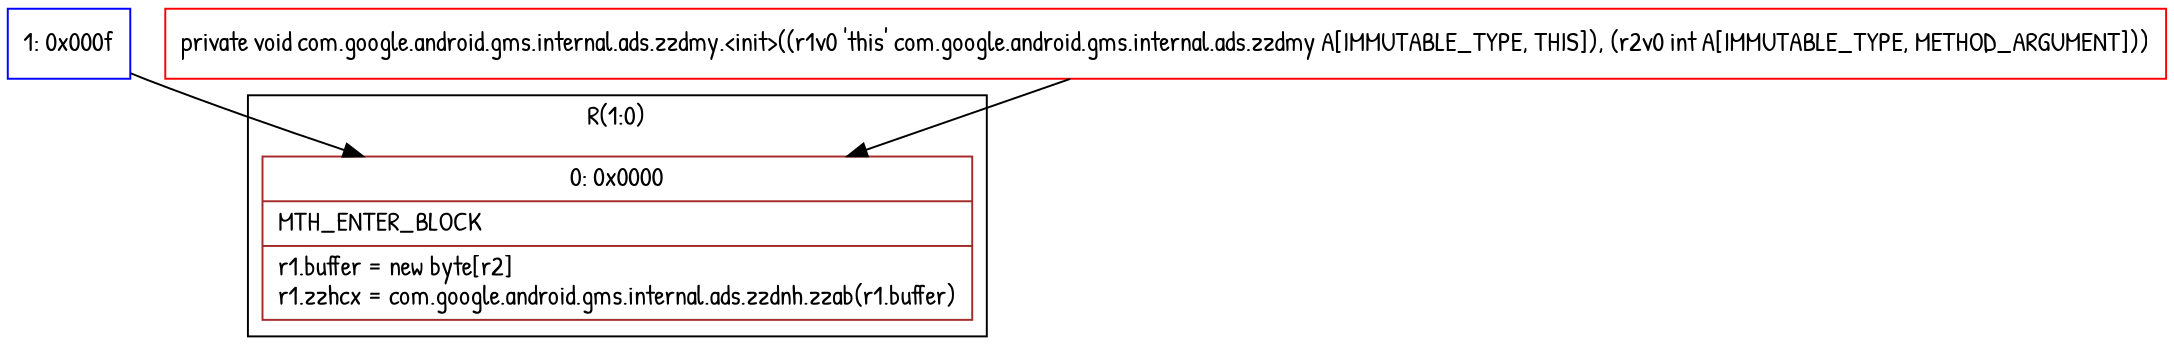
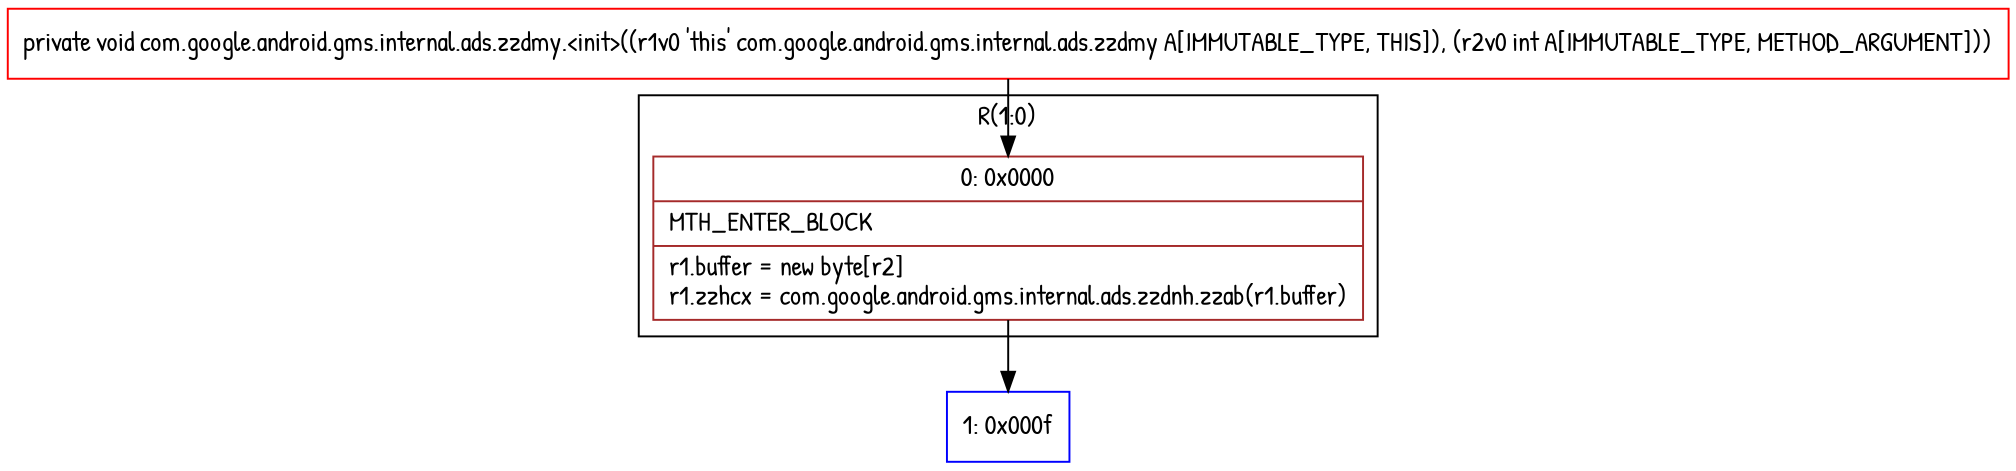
  digraph {
    fontname="Patrick Hand"
    node [shape=record fontname="Patrick Hand"]
    edge [fontname="Patrick Hand"]
    n1 [color=brown label="{0\:\ 0x0000|MTH_ENTER_BLOCK\l|r1.buffer = new byte[r2]\lr1.zzhcx = com.google.android.gms.internal.ads.zzdnh.zzab(r1.buffer)\l}"]
    n2 [color=blue label="{1\:\ 0x000f}"]
    n3 [label="{private void com.google.android.gms.internal.ads.zzdmy.\<init\>((r1v0 'this' com.google.android.gms.internal.ads.zzdmy A[IMMUTABLE_TYPE, THIS]), (r2v0 int A[IMMUTABLE_TYPE, METHOD_ARGUMENT])) }" color=red]
    subgraph cluster_1 {
      label="R(1:0)"
      n1
    }
-   n2 -> n1
+   n1 -> n2
    n3 -> n1
  }
